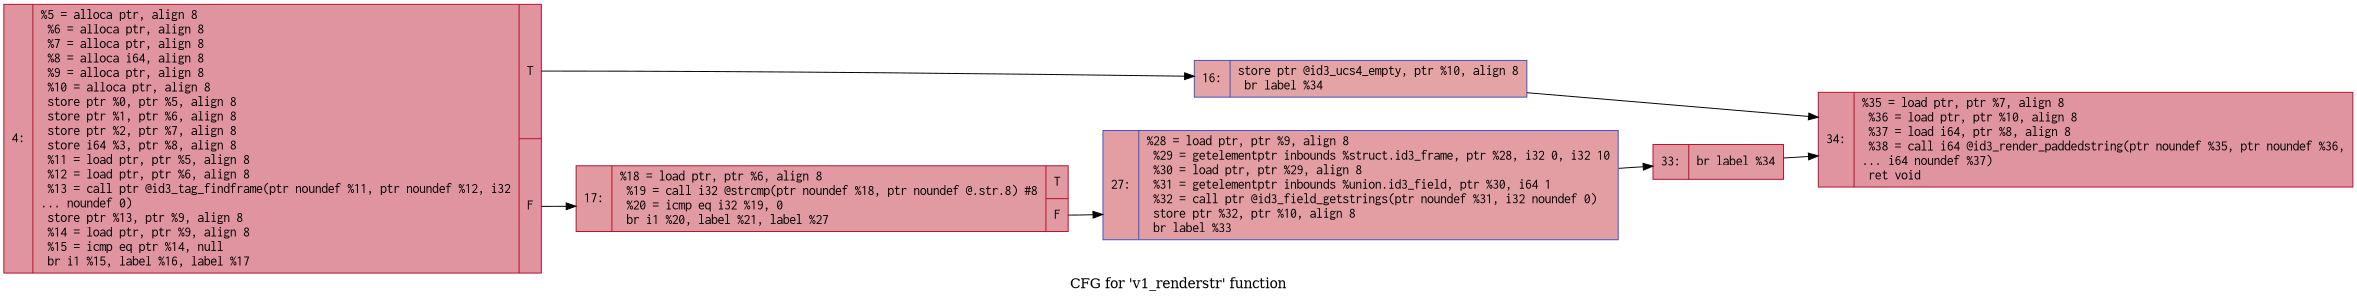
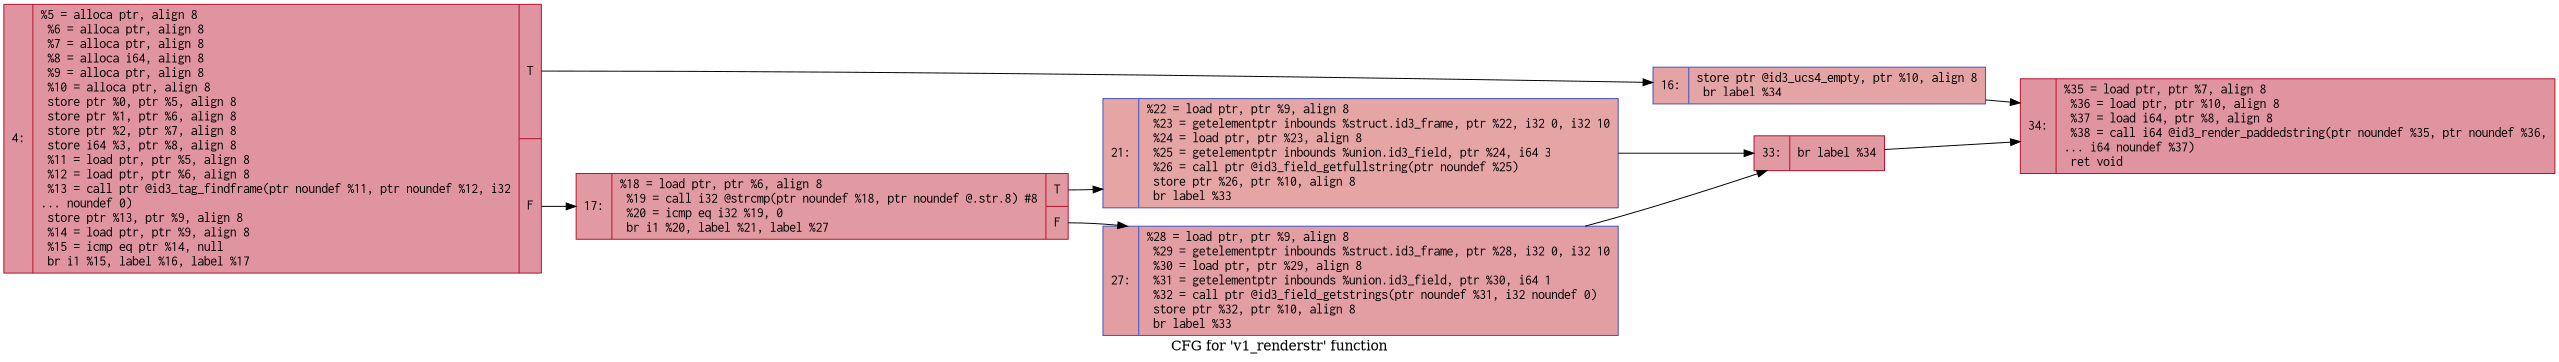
  digraph {
    label="CFG for 'v1_renderstr' function"
    rankdir=LR
    node [color="#b70d28ff" fillcolor="#b70d2870" fontname=Courier shape=record style=filled]
    n1 [label="{4:\l|  %5 = alloca ptr, align 8\l  %6 = alloca ptr, align 8\l  %7 = alloca ptr, align 8\l  %8 = alloca i64, align 8\l  %9 = alloca ptr, align 8\l  %10 = alloca ptr, align 8\l  store ptr %0, ptr %5, align 8\l  store ptr %1, ptr %6, align 8\l  store ptr %2, ptr %7, align 8\l  store i64 %3, ptr %8, align 8\l  %11 = load ptr, ptr %5, align 8\l  %12 = load ptr, ptr %6, align 8\l  %13 = call ptr @id3_tag_findframe(ptr noundef %11, ptr noundef %12, i32\l... noundef 0)\l  store ptr %13, ptr %9, align 8\l  %14 = load ptr, ptr %9, align 8\l  %15 = icmp eq ptr %14, null\l  br i1 %15, label %16, label %17\l|{<s0>T|<s1>F}}"]
    n2 [color="#3d50c3ff" fillcolor="#c32e3170" label="{16:\l|  store ptr @id3_ucs4_empty, ptr %10, align 8\l  br label %34\l}"]
    n3 [fillcolor="#bb1b2c70" label="{17:\l|  %18 = load ptr, ptr %6, align 8\l  %19 = call i32 @strcmp(ptr noundef %18, ptr noundef @.str.8) #8\l  %20 = icmp eq i32 %19, 0\l  br i1 %20, label %21, label %27\l|{<s0>T|<s1>F}}"]
    n4 [label="{34:\l|  %35 = load ptr, ptr %7, align 8\l  %36 = load ptr, ptr %10, align 8\l  %37 = load i64, ptr %8, align 8\l  %38 = call i64 @id3_render_paddedstring(ptr noundef %35, ptr noundef %36,\l... i64 noundef %37)\l  ret void\l}"]
+   n5 [color="#3d50c3ff" fillcolor="#c5333470" label="{21:\l|  %22 = load ptr, ptr %9, align 8\l  %23 = getelementptr inbounds %struct.id3_frame, ptr %22, i32 0, i32 10\l  %24 = load ptr, ptr %23, align 8\l  %25 = getelementptr inbounds %union.id3_field, ptr %24, i64 3\l  %26 = call ptr @id3_field_getfullstring(ptr noundef %25)\l  store ptr %26, ptr %10, align 8\l  br label %33\l}"]
    n6 [color="#3d50c3ff" fillcolor="#be242e70" label="{27:\l|  %28 = load ptr, ptr %9, align 8\l  %29 = getelementptr inbounds %struct.id3_frame, ptr %28, i32 0, i32 10\l  %30 = load ptr, ptr %29, align 8\l  %31 = getelementptr inbounds %union.id3_field, ptr %30, i64 1\l  %32 = call ptr @id3_field_getstrings(ptr noundef %31, i32 noundef 0)\l  store ptr %32, ptr %10, align 8\l  br label %33\l}"]
    n7 [fillcolor="#bb1b2c70" label="{33:\l|  br label %34\l}"]
    n1 -> n2 [tailport=s0]
    n1 -> n3 [tailport=s1]
    n2 -> n4
+   n3 -> n5 [tailport=s0]
    n3 -> n6 [tailport=s1]
+   n5 -> n7
    n6 -> n7
    n7 -> n4
  }
